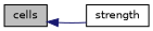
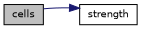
  digraph {
    rankdir=LR
    node [color=black fontname=Helvetica fontsize=10 shape=record]
    n1 [fillcolor=grey75 fontcolor=black height=0.2 label=cells style=filled width=0.4]
    n2 [height=0.2 label=strength width=0.4]
-   n1 -> n2 [color=midnightblue dir=back fontname=Helvetica fontsize=10 labelfontname=Helvetica labelfontsize=10 style=solid]
+   n2 -> n1 [color=midnightblue dir=back fontname=Helvetica fontsize=10 labelfontname=Helvetica labelfontsize=10 style=solid]
  }
